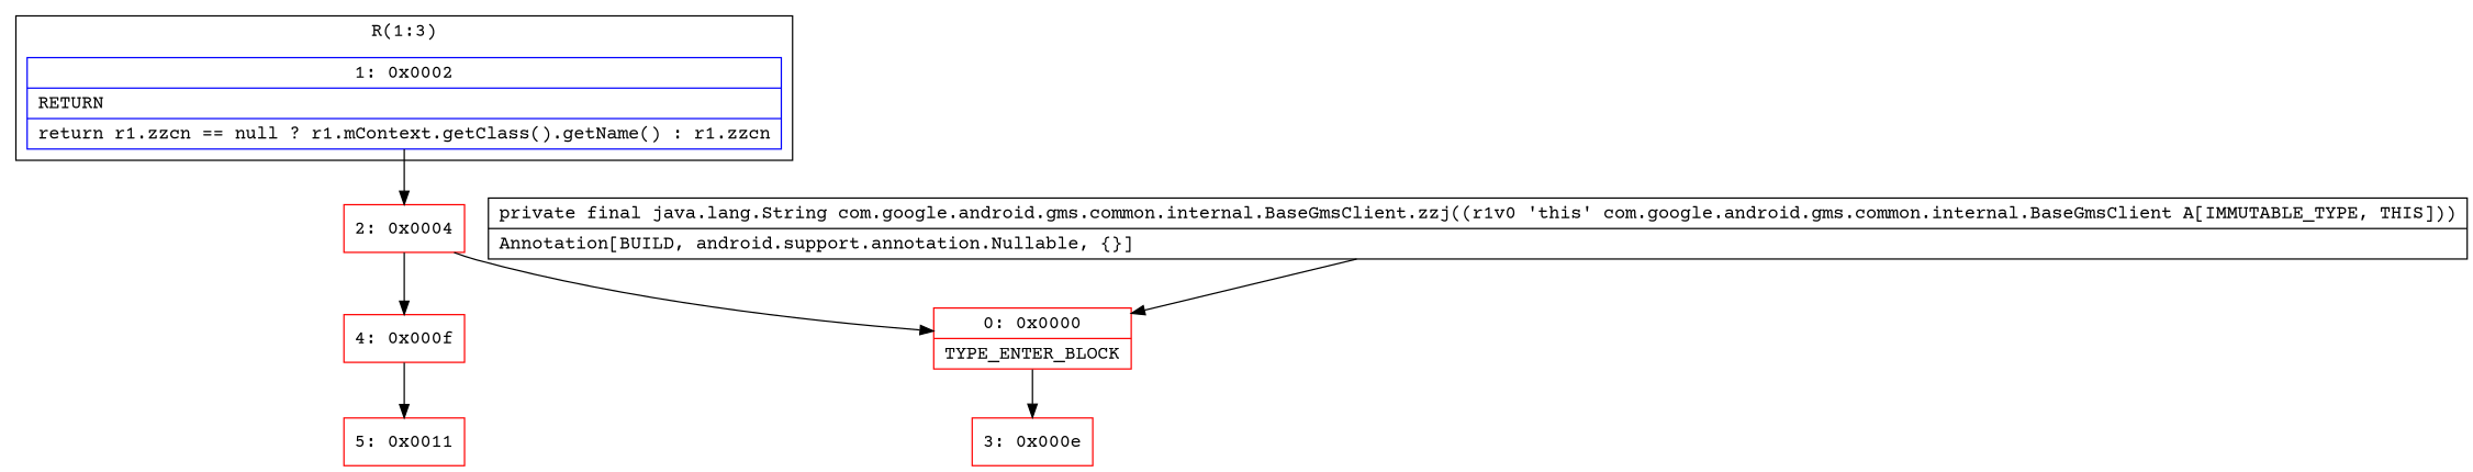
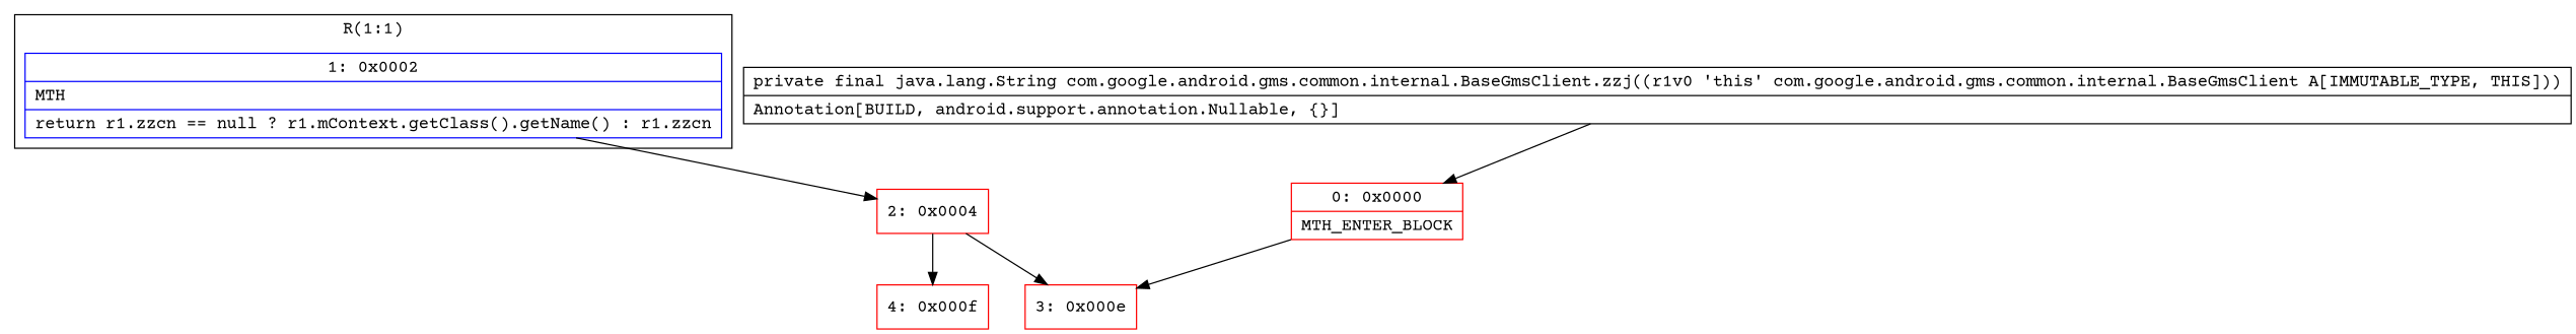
  digraph {
    fontname="Courier Prime"
    node [color=red fontname="Courier Prime" shape=record]
    edge [fontname="Courier Prime"]
-   n1 [color=blue label="{1\:\ 0x0002|RETURN\l|return r1.zzcn == null ? r1.mContext.getClass().getName() : r1.zzcn\l}"]
+   n1 [color=blue label="{1\:\ 0x0002|MTH\l|return r1.zzcn == null ? r1.mContext.getClass().getName() : r1.zzcn\l}"]
    n2 [label="{2\:\ 0x0004}"]
    n3 [label="{4\:\ 0x000f}"]
    n4 [label="{3\:\ 0x000e}"]
-   n5 [label="{5\:\ 0x0011}"]
-   n6 [label="{0\:\ 0x0000|TYPE_ENTER_BLOCK\l}"]
+   n6 [label="{0\:\ 0x0000|MTH_ENTER_BLOCK\l}"]
    n7 [label="{private final java.lang.String com.google.android.gms.common.internal.BaseGmsClient.zzj((r1v0 'this' com.google.android.gms.common.internal.BaseGmsClient A[IMMUTABLE_TYPE, THIS]))  | Annotation[BUILD, android.support.annotation.Nullable, \{\}]\l}" color=""]
    subgraph cluster_1 {
-     label="R(1:3)"
+     label="R(1:1)"
      n1
    }
    n1 -> n2
    n2 -> n3
-   n2 -> n6
-   n3 -> n5
+   n2 -> n4
    n6 -> n4
    n7 -> n6
  }
